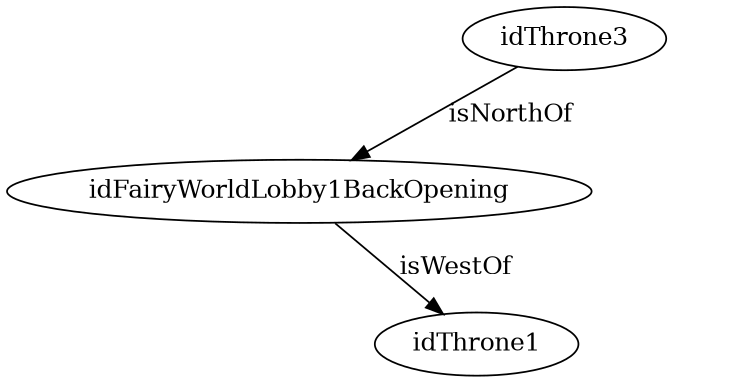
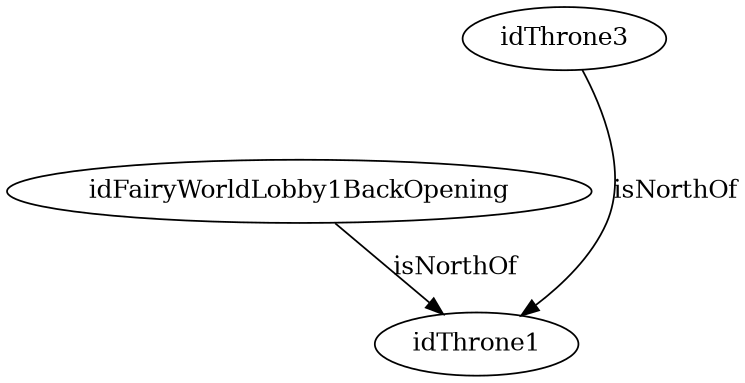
  strict digraph {
    edge [edge_type=relationship]
    n1 [label=idThrone3 node_type=entity_node root=root]
    idFairyWorldLobby1BackOpening
    idThrone1
-   n1 -> idFairyWorldLobby1BackOpening [label=isNorthOf]
-   idFairyWorldLobby1BackOpening -> idThrone1 [label=isWestOf]
+   n1 -> idThrone1 [label=isNorthOf]
+   idFairyWorldLobby1BackOpening -> idThrone1 [label=isNorthOf]
  }
